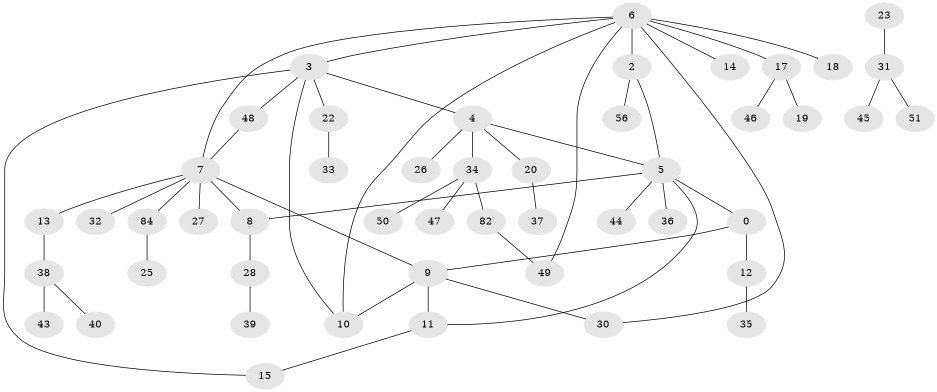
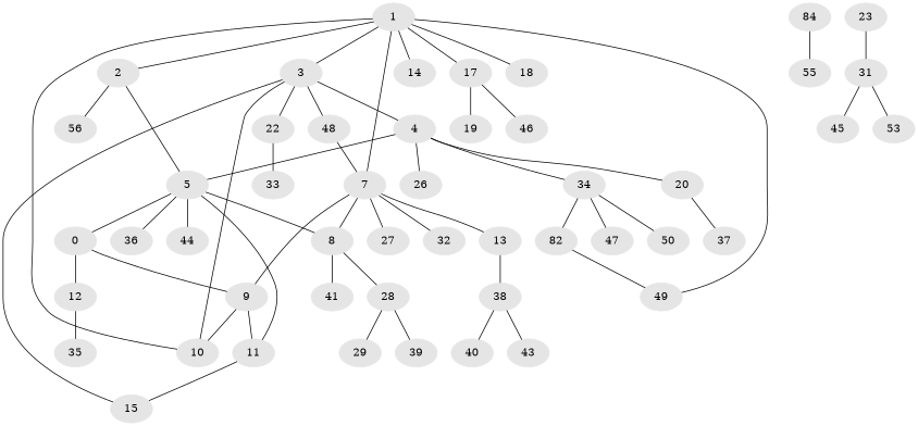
  graph {
    node [color=gray90 style=filled]
-   1 [label=6]
+   1
    2
    3
    7
    10
    14
    17
    18
-   30
    49
    5
    n12 [label=56]
    4
    15
    22
    48
    8
    9
    13
    n20 [label=84]
    27
    32
    19
    46
    n25 [label=0]
    11
    36
    44
    20
    26
    34
    33
    37
    50
    n35 [label=82]
    47
    12
    28
+   41
    35
    38
-   25
+   25 [label=55]
+   29
    39
    40
    43
    23
    31
    45
-   51
+   51 [label=53]
    1 -- 2
    1 -- 3
    1 -- 7
    1 -- 10
    1 -- 14
    1 -- 17
    1 -- 18
-   1 -- 30
    1 -- 49
    2 -- 5
    2 -- n12
    3 -- 10
    3 -- 4
    3 -- 15
    3 -- 22
    3 -- 48
    7 -- 8
    7 -- 9
    7 -- 13
-   7 -- n20
    7 -- 27
    7 -- 32
    17 -- 19
    17 -- 46
    5 -- 8
    5 -- n25
    5 -- 11
    5 -- 36
    5 -- 44
    4 -- 5
    4 -- 20
    4 -- 26
    4 -- 34
    22 -- 33
    48 -- 7
    8 -- 28
+   8 -- 41
    9 -- 10
-   9 -- 30
    9 -- 11
    13 -- 38
    n20 -- 25
    n25 -- 9
    n25 -- 12
    11 -- 15
    20 -- 37
    34 -- 50
    34 -- n35
    34 -- 47
    n35 -- 49
    12 -- 35
+   28 -- 29
    28 -- 39
    38 -- 40
    38 -- 43
    23 -- 31
    31 -- 45
    31 -- 51
  }
